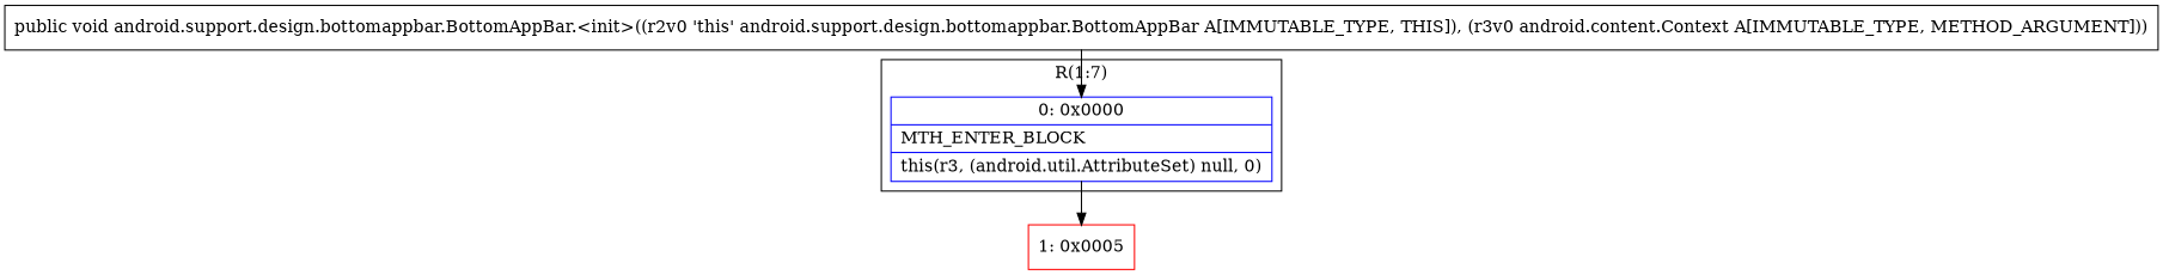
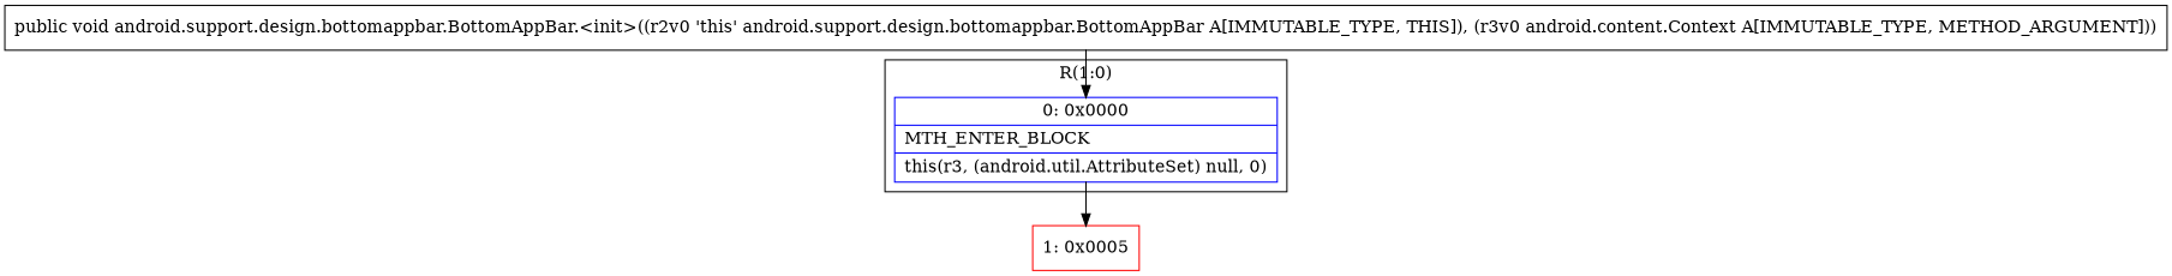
  digraph {
    node [shape=record]
    n1 [color=blue label="{0\:\ 0x0000|MTH_ENTER_BLOCK\l|this(r3, (android.util.AttributeSet) null, 0)\l}"]
    n2 [color=red label="{1\:\ 0x0005}"]
    n3 [label="{public void android.support.design.bottomappbar.BottomAppBar.\<init\>((r2v0 'this' android.support.design.bottomappbar.BottomAppBar A[IMMUTABLE_TYPE, THIS]), (r3v0 android.content.Context A[IMMUTABLE_TYPE, METHOD_ARGUMENT])) }"]
    subgraph cluster_1 {
-     label="R(1:7)"
+     label="R(1:0)"
      n1
    }
    n1 -> n2
    n3 -> n1
  }
